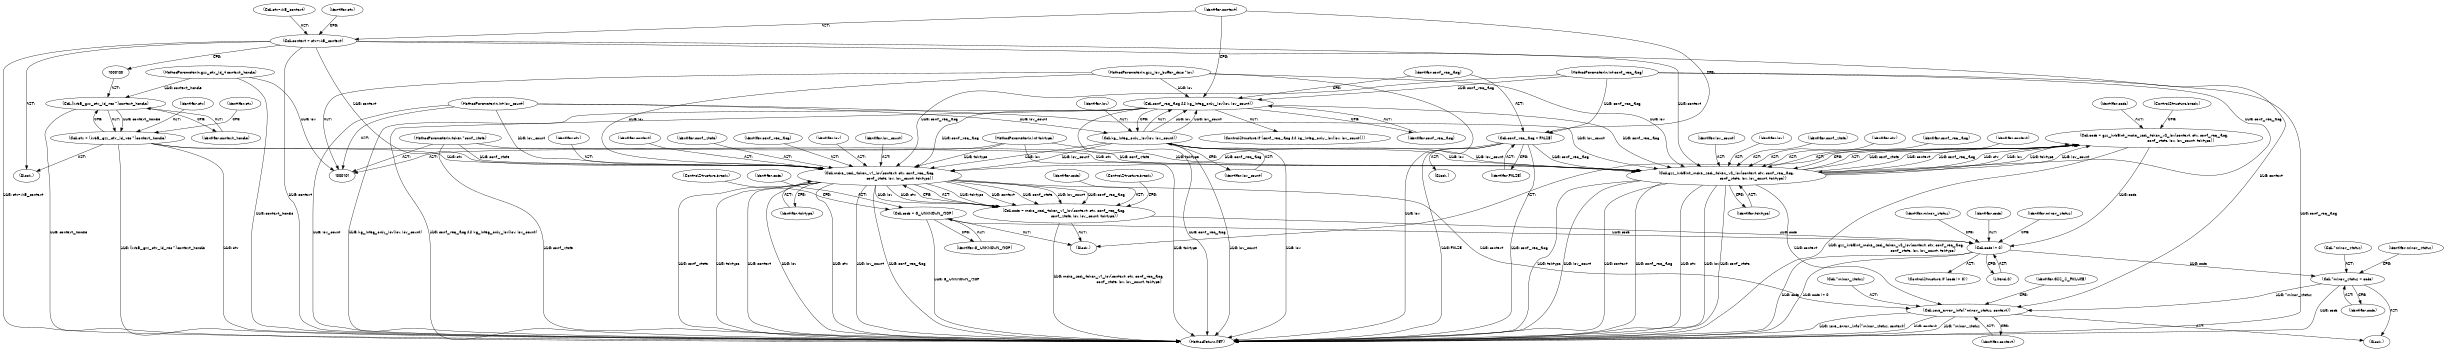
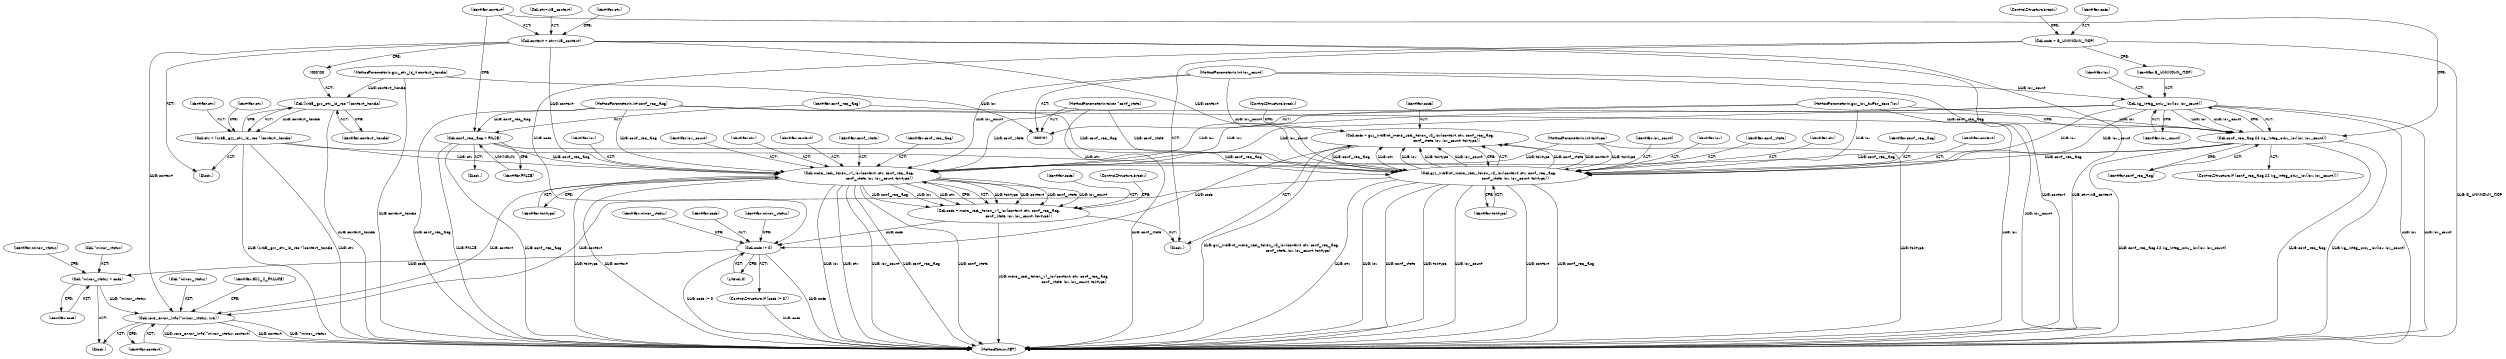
  digraph {
    fontname="Patrick Hand"
    node [fontname="Patrick Hand"]
    edge [fontname="Patrick Hand"]
-   n1 [label="(Call,save_error_info(*minor_status, context))"]
+   n1 [label="(Call,save_error_info(*minor_status, krb))"]
    n2 [label="(Block,)"]
    n3 [label="(Identifier,context)"]
    n4 [label="(MethodReturn,RET)"]
    n5 [label="(Call,*minor_status = code)"]
    n6 [label="(Identifier,code)"]
    n7 [label="(Call,code != 0)"]
    n8 [label="(Literal,0)"]
    n9 [label="(ControlStructure,if (code != 0))"]
    n10 [label="(Call,code = gss_krb5int_make_seal_token_v3_iov(context, ctx, conf_req_flag,\n                                                  conf_state, iov, iov_count, toktype))"]
    n11 [label="(Call,gss_krb5int_make_seal_token_v3_iov(context, ctx, conf_req_flag,\n                                                  conf_state, iov, iov_count, toktype))"]
    n12 [label="(Block,)"]
    n13 [label="(Identifier,toktype)"]
    n14 [label="(Call,context = ctx->k5_context)"]
    n15 [label="(Call,make_seal_token_v1_iov(context, ctx, conf_req_flag,\n                                      conf_state, iov, iov_count, toktype))"]
    n16 [label="(Block,)"]
    1000130
    n18 [label="(Call,code = make_seal_token_v1_iov(context, ctx, conf_req_flag,\n                                      conf_state, iov, iov_count, toktype))"]
    n19 [label="(Identifier,toktype)"]
    n20 [label="(Call,ctx->k5_context)"]
    n21 [label="(Call,ctx = (krb5_gss_ctx_id_rec *)context_handle)"]
    n22 [label="(Call,(krb5_gss_ctx_id_rec *)context_handle)"]
    n23 [label="(Identifier,context_handle)"]
    n24 [label="(MethodParameterIn,gss_ctx_id_t context_handle)"]
    1000101
    n26 [label="(Call,conf_req_flag && kg_integ_only_iov(iov, iov_count))"]
    n27 [label="(Call,kg_integ_only_iov(iov, iov_count))"]
    n28 [label="(Identifier,conf_req_flag)"]
    n29 [label="(ControlStructure,if (conf_req_flag && kg_integ_only_iov(iov, iov_count)))"]
    n30 [label="(Identifier,iov_count)"]
    n31 [label="(MethodParameterIn,int conf_req_flag)"]
    n32 [label="(Call,conf_req_flag = FALSE)"]
    n33 [label="(Block,)"]
    n34 [label="(Identifier,FALSE)"]
    n35 [label="(MethodParameterIn,gss_iov_buffer_desc *iov)"]
    n36 [label="(MethodParameterIn,int iov_count)"]
    n37 [label="(MethodParameterIn,token *conf_state)"]
    n38 [label="(MethodParameterIn,int toktype)"]
    n39 [label="(Call,code = G_UNKNOWN_QOP)"]
    n40 [label="(Identifier,G_UNKNOWN_QOP)"]
    n41 [label="(Identifier,code)"]
    n42 [label="(Identifier,ctx)"]
    n43 [label="(ControlStructure,break;)"]
    n44 [label="(Identifier,context)"]
    n45 [label="(Call,*minor_status)"]
    n46 [label="(Identifier,context)"]
    n47 [label="(Identifier,iov_count)"]
    n48 [label="(Identifier,minor_status)"]
    n49 [label="(Identifier,conf_state)"]
    n50 [label="(ControlStructure,break;)"]
    n51 [label="(Identifier,minor_status)"]
    n52 [label="(Identifier,conf_req_flag)"]
    n53 [label="(Identifier,iov)"]
    n54 [label="(Identifier,code)"]
    n55 [label="(Identifier,conf_req_flag)"]
    n56 [label="(Identifier,ctx)"]
    n57 [label="(Identifier,iov)"]
    n58 [label="(Identifier,iov)"]
    n59 [label="(Identifier,ctx)"]
    n60 [label="(Identifier,conf_state)"]
    n61 [label="(Identifier,ctx)"]
    n62 [label="(ControlStructure,break;)"]
    n63 [label="(Identifier,ctx)"]
    n64 [label="(Identifier,iov_count)"]
    n65 [label="(Identifier,code)"]
    n66 [label="(Identifier,GSS_S_FAILURE)"]
    n67 [label="(Identifier,conf_req_flag)"]
    n68 [label="(Identifier,minor_status)"]
    n69 [label="(Call,*minor_status)"]
    n70 [label="(Identifier,code)"]
    n71 [label="(Identifier,context)"]
    n1 -> n2 [label="AST: "]
    n1 -> n3 [label="CFG: "]
    n1 -> n4 [label="DDG: save_error_info(*minor_status, context)"]
    n1 -> n4 [label="DDG: context"]
    n1 -> n4 [label="DDG: *minor_status"]
    n3 -> n1 [label="AST: "]
    n5 -> n1 [label="DDG: *minor_status"]
    n5 -> n2 [label="AST: "]
-   n5 -> n4 [label="DDG: code"]
+   n9 -> n4 [label="DDG: code"]
    n5 -> n6 [label="CFG: "]
    n6 -> n5 [label="AST: "]
    n7 -> n4 [label="DDG: code"]
    n7 -> n4 [label="DDG: code != 0"]
    n7 -> n5 [label="DDG: code"]
    n7 -> n8 [label="CFG: "]
    n7 -> n9 [label="AST: "]
    n8 -> n7 [label="AST: "]
    n10 -> n4 [label="DDG: gss_krb5int_make_seal_token_v3_iov(context, ctx, conf_req_flag,\n                                                  conf_state, iov, iov_count, toktype)"]
    n10 -> n7 [label="DDG: code"]
    n10 -> n11 [label="CFG: "]
    n10 -> n12 [label="AST: "]
    n11 -> n1 [label="DDG: context"]
    n11 -> n4 [label="DDG: conf_req_flag"]
    n11 -> n4 [label="DDG: ctx"]
    n11 -> n4 [label="DDG: iov"]
    n11 -> n4 [label="DDG: conf_state"]
    n11 -> n4 [label="DDG: toktype"]
    n11 -> n4 [label="DDG: iov_count"]
    n11 -> n4 [label="DDG: context"]
    n11 -> n10 [label="AST: "]
    n11 -> n10 [label="DDG: conf_state"]
    n11 -> n10 [label="DDG: context"]
    n11 -> n10 [label="DDG: conf_req_flag"]
    n11 -> n10 [label="DDG: ctx"]
    n11 -> n10 [label="DDG: iov"]
    n11 -> n10 [label="DDG: toktype"]
    n11 -> n10 [label="DDG: iov_count"]
    n11 -> n13 [label="CFG: "]
    n13 -> n11 [label="AST: "]
    n14 -> n1 [label="DDG: context"]
    n14 -> n4 [label="DDG: context"]
    n14 -> n4 [label="DDG: ctx->k5_context"]
    n14 -> n11 [label="DDG: context"]
    n14 -> n15 [label="DDG: context"]
    n14 -> n16 [label="AST: "]
    n14 -> 1000130 [label="CFG: "]
    n15 -> n1 [label="DDG: context"]
    n15 -> n4 [label="DDG: toktype"]
    n15 -> n4 [label="DDG: context"]
    n15 -> n4 [label="DDG: iov"]
    n15 -> n4 [label="DDG: ctx"]
    n15 -> n4 [label="DDG: iov_count"]
    n15 -> n4 [label="DDG: conf_req_flag"]
    n15 -> n4 [label="DDG: conf_state"]
    n15 -> n18 [label="AST: "]
    n15 -> n18 [label="DDG: toktype"]
    n15 -> n18 [label="DDG: context"]
    n15 -> n18 [label="DDG: conf_state"]
    n15 -> n18 [label="DDG: iov_count"]
    n15 -> n18 [label="DDG: conf_req_flag"]
    n15 -> n18 [label="DDG: iov"]
    n15 -> n18 [label="DDG: ctx"]
    n15 -> n19 [label="CFG: "]
    1000130 -> n22 [label="AST: "]
    n18 -> n4 [label="DDG: make_seal_token_v1_iov(context, ctx, conf_req_flag,\n                                      conf_state, iov, iov_count, toktype)"]
    n18 -> n7 [label="DDG: code"]
    n18 -> n12 [label="AST: "]
    n18 -> n15 [label="CFG: "]
    n19 -> n15 [label="AST: "]
    n20 -> n14 [label="AST: "]
    n21 -> n4 [label="DDG: (krb5_gss_ctx_id_rec *)context_handle"]
    n21 -> n4 [label="DDG: ctx"]
    n21 -> n11 [label="DDG: ctx"]
    n21 -> n15 [label="DDG: ctx"]
    n21 -> n16 [label="AST: "]
    n21 -> n22 [label="CFG: "]
    n22 -> n4 [label="DDG: context_handle"]
    n22 -> n21 [label="AST: "]
    n22 -> n21 [label="DDG: context_handle"]
    n22 -> n23 [label="CFG: "]
    n23 -> n22 [label="AST: "]
    n24 -> n4 [label="DDG: context_handle"]
    n24 -> n22 [label="DDG: context_handle"]
    n24 -> 1000101 [label="DDG: iov"]
    n26 -> n4 [label="DDG: kg_integ_only_iov(iov, iov_count)"]
    n26 -> n4 [label="DDG: conf_req_flag && kg_integ_only_iov(iov, iov_count)"]
    n26 -> n4 [label="DDG: conf_req_flag"]
    n26 -> n11 [label="DDG: conf_req_flag"]
    n26 -> n15 [label="DDG: conf_req_flag"]
    n26 -> n27 [label="CFG: "]
    n26 -> n28 [label="CFG: "]
    n26 -> n29 [label="AST: "]
    n27 -> n4 [label="DDG: iov"]
    n27 -> n4 [label="DDG: iov_count"]
    n27 -> n11 [label="DDG: iov"]
    n27 -> n11 [label="DDG: iov_count"]
    n27 -> n15 [label="DDG: iov"]
    n27 -> n15 [label="DDG: iov_count"]
    n27 -> n26 [label="AST: "]
    n27 -> n26 [label="DDG: iov"]
    n27 -> n26 [label="DDG: iov_count"]
    n27 -> n30 [label="CFG: "]
    n28 -> n26 [label="AST: "]
    n30 -> n27 [label="AST: "]
    n31 -> n4 [label="DDG: conf_req_flag"]
    n31 -> n11 [label="DDG: conf_req_flag"]
    n31 -> n15 [label="DDG: conf_req_flag"]
    n31 -> n26 [label="DDG: conf_req_flag"]
    n31 -> n32 [label="DDG: conf_req_flag"]
    n32 -> n4 [label="DDG: FALSE"]
    n32 -> n4 [label="DDG: conf_req_flag"]
    n32 -> n11 [label="DDG: conf_req_flag"]
    n32 -> n15 [label="DDG: conf_req_flag"]
    n32 -> n33 [label="AST: "]
    n32 -> n34 [label="CFG: "]
-   n34 -> n32 [label="AST: "]
+   n34 -> n32 [label="UNKNOWN: "]
    n35 -> n4 [label="DDG: iov"]
    n35 -> n11 [label="DDG: iov"]
    n35 -> n15 [label="DDG: iov"]
    n35 -> 1000101 [label="AST: "]
    n35 -> n26 [label="DDG: iov"]
    n36 -> n4 [label="DDG: iov_count"]
    n36 -> n11 [label="DDG: iov_count"]
    n36 -> n15 [label="DDG: iov_count"]
    n36 -> 1000101 [label="AST: "]
    n36 -> n27 [label="DDG: iov_count"]
    n37 -> n4 [label="DDG: conf_state"]
    n37 -> n11 [label="DDG: conf_state"]
    n37 -> n15 [label="DDG: conf_state"]
    n37 -> 1000101 [label="AST: "]
    n38 -> n4 [label="DDG: toktype"]
    n38 -> n11 [label="DDG: toktype"]
    n38 -> n15 [label="DDG: toktype"]
-   n38 -> 1000101 [label="AST: "]
    n39 -> n4 [label="DDG: G_UNKNOWN_QOP"]
    n39 -> n7 [label="DDG: code"]
    n39 -> n12 [label="AST: "]
    n39 -> n40 [label="CFG: "]
-   n40 -> n39 [label="AST: "]
+   n40 -> n27 [label="AST: "]
    n41 -> n10 [label="AST: "]
    n42 -> n15 [label="AST: "]
    n43 -> n18 [label="CFG: "]
    n44 -> n14 [label="AST: "]
    n44 -> n26 [label="CFG: "]
    n44 -> n32 [label="CFG: "]
    n45 -> n5 [label="AST: "]
    n46 -> n15 [label="AST: "]
    n47 -> n11 [label="AST: "]
    n48 -> n7 [label="CFG: "]
    n49 -> n15 [label="AST: "]
    n50 -> n10 [label="CFG: "]
    n51 -> n7 [label="CFG: "]
    n52 -> n26 [label="CFG: "]
    n52 -> n32 [label="AST: "]
    n53 -> n27 [label="AST: "]
    n54 -> n39 [label="AST: "]
    n55 -> n15 [label="AST: "]
    n56 -> n14 [label="CFG: "]
    n57 -> n15 [label="AST: "]
    n58 -> n11 [label="AST: "]
    n59 -> n21 [label="AST: "]
    n60 -> n11 [label="AST: "]
    n61 -> n21 [label="CFG: "]
    n62 -> n39 [label="CFG: "]
    n63 -> n11 [label="AST: "]
    n64 -> n15 [label="AST: "]
    n65 -> n18 [label="AST: "]
    n66 -> n1 [label="CFG: "]
    n67 -> n11 [label="AST: "]
    n68 -> n5 [label="CFG: "]
    n69 -> n1 [label="AST: "]
    n70 -> n7 [label="AST: "]
    n71 -> n11 [label="AST: "]
  }
